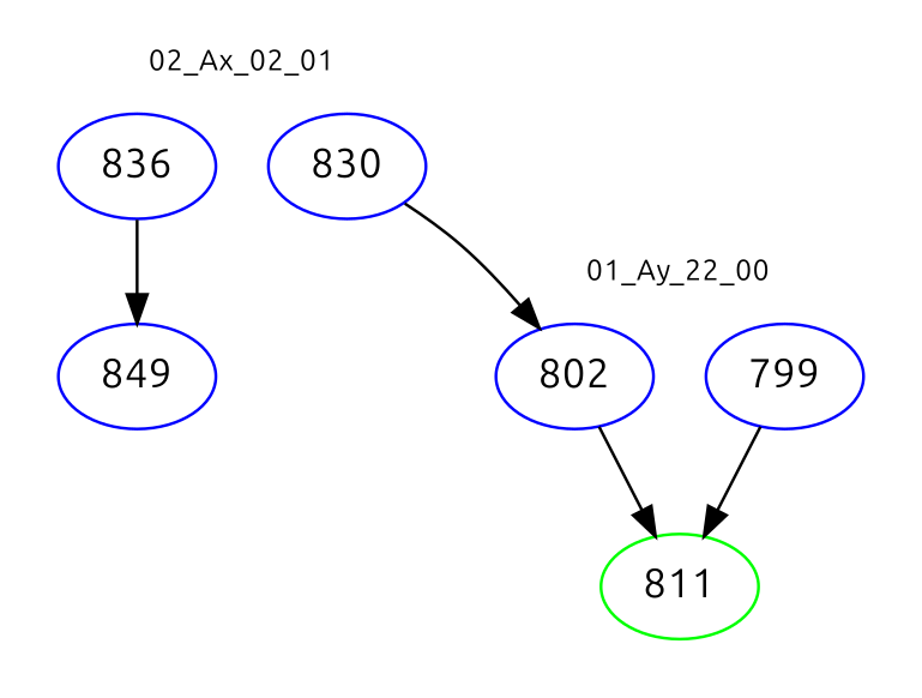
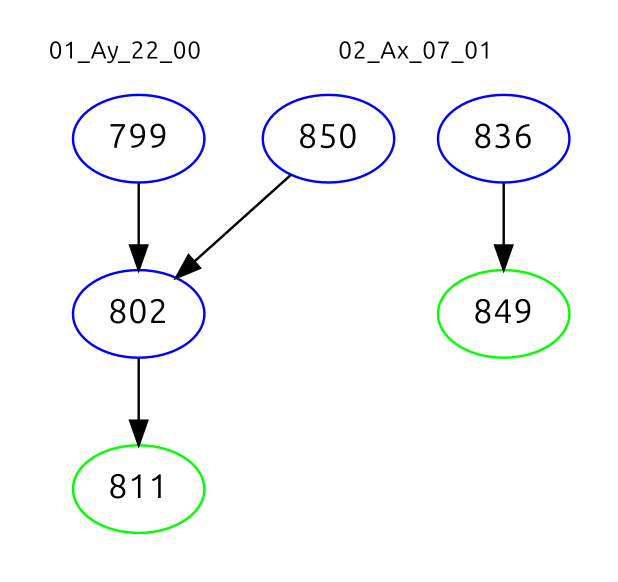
  digraph {
    fontname=Ubuntu
    node [color=blue fontname=Ubuntu]
    edge [color=black fontname=Ubuntu]
    n1 [label=799]
    n2 [label=802]
    n3 [color=green label=811]
-   n4 [label=830]
+   n4 [label=850]
    n5 [label=836]
-   n6 [label=849]
+   n6 [color=green label=849]
    subgraph cluster_1 {
      color=white
      fontsize=10
      label="01_Ay_22_00"
      n1
      n2
      n3
    }
    subgraph cluster_2 {
      color=white
      fontsize=10
-     label="02_Ax_02_01"
+     label="02_Ax_07_01"
      n4
      n5
      n6
    }
-   n1 -> n3
+   n1 -> n2
    n2 -> n3
    n4 -> n2
    n5 -> n6
  }
